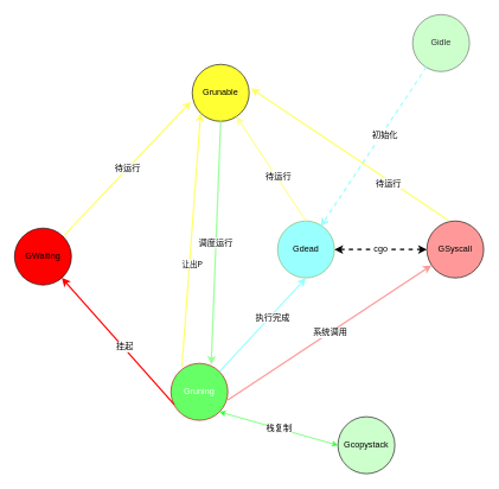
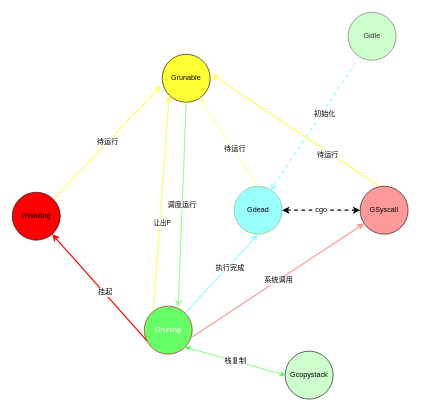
  <mxCell id="0" />
  <mxCell id="1" parent="0" />
  <mxCell id="2" value="Gidle" style="ellipse;whiteSpace=wrap;html=1;aspect=fixed;fillColor=#ccffcc;strokeColor=#666666;fontColor=#333333;fontSize=12;" parent="1" vertex="1"><mxGeometry x="580" y="20" width="80" height="80" as="geometry" /></mxCell>
  <mxCell id="3" value="Gdead" style="ellipse;whiteSpace=wrap;html=1;aspect=fixed;fillColor=#99FFFF;strokeColor=#82b366;fontSize=12;" parent="1" vertex="1"><mxGeometry x="390" y="310" width="80" height="80" as="geometry" /></mxCell>
  <mxCell id="4" value="Grunable" style="ellipse;whiteSpace=wrap;html=1;aspect=fixed;fillColor=#FFFF33;fontSize=12;" parent="1" vertex="1"><mxGeometry x="270" y="90" width="80" height="80" as="geometry" /></mxCell>
  <mxCell id="5" value="Gruning" style="ellipse;whiteSpace=wrap;html=1;aspect=fixed;fillColor=#66FF66;strokeColor=#B20000;fontColor=#ffffff;fontSize=12;" parent="1" vertex="1"><mxGeometry x="240" y="510" width="80" height="80" as="geometry" /></mxCell>
  <mxCell id="6" value="GSyscall" style="ellipse;whiteSpace=wrap;html=1;aspect=fixed;fillColor=#FF9999;fontSize=12;" parent="1" vertex="1"><mxGeometry x="600" y="310" width="80" height="80" as="geometry" /></mxCell>
  <mxCell id="7" value="GWaiting" style="ellipse;whiteSpace=wrap;html=1;aspect=fixed;fillColor=#FF0000;fontSize=12;" parent="1" vertex="1"><mxGeometry x="20" y="320" width="80" height="80" as="geometry" /></mxCell>
  <mxCell id="8" value="Gcopystack" style="ellipse;whiteSpace=wrap;html=1;aspect=fixed;fillColor=#CCFFCC;fontSize=12;" parent="1" vertex="1"><mxGeometry x="475" y="585" width="80" height="80" as="geometry" /></mxCell>
  <mxCell id="9" value="挂起" style="endArrow=classic;html=1;exitX=0.058;exitY=0.725;exitDx=0;exitDy=0;exitPerimeter=0;strokeColor=#FF0000;strokeWidth=2;jumpSize=11;fontSize=12;" parent="1" source="5" target="7" edge="1"><mxGeometry x="-0.104" y="-2" width="50" height="50" relative="1" as="geometry"><mxPoint x="280" y="490" as="sourcePoint" /><mxPoint x="250" y="440" as="targetPoint" /><mxPoint as="offset" /></mxGeometry></mxCell>
  <mxCell id="10" value="系统调用" style="endArrow=classic;html=1;exitX=1;exitY=0.642;exitDx=0;exitDy=0;exitPerimeter=0;strokeWidth=2;strokeColor=#FF9999;fontSize=12;" parent="1" source="5" target="6" edge="1"><mxGeometry width="50" height="50" relative="1" as="geometry"><mxPoint x="380" y="490" as="sourcePoint" /><mxPoint x="430" y="440" as="targetPoint" /></mxGeometry></mxCell>
  <mxCell id="11" value="栈复制" style="endArrow=classic;startArrow=classic;html=1;entryX=0;entryY=0.5;entryDx=0;entryDy=0;exitX=1;exitY=1;exitDx=0;exitDy=0;strokeColor=#33FF33;fontSize=12;" parent="1" source="5" target="8" edge="1"><mxGeometry width="50" height="50" relative="1" as="geometry"><mxPoint x="290" y="480" as="sourcePoint" /><mxPoint x="340" y="430" as="targetPoint" /></mxGeometry></mxCell>
  <mxCell id="12" value="待运行" style="endArrow=classic;html=1;strokeColor=#FFFF66;strokeWidth=2;fontSize=12;entryX=-0.025;entryY=0.654;entryDx=0;entryDy=0;entryPerimeter=0;" parent="1" target="4" edge="1"><mxGeometry width="50" height="50" relative="1" as="geometry"><mxPoint x="90" y="330" as="sourcePoint" /><mxPoint x="140" y="280" as="targetPoint" /></mxGeometry></mxCell>
  <mxCell id="13" value="" style="endArrow=classic;html=1;strokeColor=#FFFF66;strokeWidth=2;fontSize=12;entryX=1.033;entryY=0.421;entryDx=0;entryDy=0;entryPerimeter=0;exitX=0.383;exitY=-0.012;exitDx=0;exitDy=0;exitPerimeter=0;" parent="1" source="6" target="4" edge="1"><mxGeometry width="50" height="50" relative="1" as="geometry"><mxPoint x="410" y="270" as="sourcePoint" /><mxPoint x="460" y="220" as="targetPoint" /></mxGeometry></mxCell>
  <mxCell id="14" value="待运行" style="edgeLabel;html=1;align=center;verticalAlign=middle;resizable=0;points=[];fontSize=12;" parent="13" vertex="1" connectable="0"><mxGeometry x="-0.401" y="3" relative="1" as="geometry"><mxPoint as="offset" /></mxGeometry></mxCell>
  <mxCell id="15" value="" style="endArrow=classic;html=1;strokeColor=#99FFFF;strokeWidth=2;fontSize=12;entryX=0.5;entryY=1;entryDx=0;entryDy=0;exitX=1;exitY=0;exitDx=0;exitDy=0;" parent="1" source="5" target="3" edge="1"><mxGeometry width="50" height="50" relative="1" as="geometry"><mxPoint x="340" y="500" as="sourcePoint" /><mxPoint x="390" y="450" as="targetPoint" /></mxGeometry></mxCell>
  <mxCell id="16" value="执行完成" style="edgeLabel;html=1;align=center;verticalAlign=middle;resizable=0;points=[];fontSize=12;" parent="15" vertex="1" connectable="0"><mxGeometry x="0.184" y="-3" relative="1" as="geometry"><mxPoint as="offset" /></mxGeometry></mxCell>
- <mxCell id="17" value="" style="endArrow=classic;html=1;strokeColor=#FFFF99;strokeWidth=2;fontSize=12;exitX=0.5;exitY=0;exitDx=0;exitDy=0;" parent="1" source="3" target="4" edge="1"><mxGeometry width="50" height="50" relative="1" as="geometry"><mxPoint x="290" y="380" as="sourcePoint" /><mxPoint x="340" y="330" as="targetPoint" /></mxGeometry></mxCell>
+ <mxCell id="17" value="" style="endArrow=diamond;html=1;strokeColor=#FFFF99;strokeWidth=2;fontSize=12;exitX=0.5;exitY=0;exitDx=0;exitDy=0;" parent="1" source="3" target="4" edge="1"><mxGeometry width="50" height="50" relative="1" as="geometry"><mxPoint x="290" y="380" as="sourcePoint" /><mxPoint x="340" y="330" as="targetPoint" /></mxGeometry></mxCell>
  <mxCell id="18" value="待运行" style="edgeLabel;html=1;align=center;verticalAlign=middle;resizable=0;points=[];fontSize=12;" parent="17" vertex="1" connectable="0"><mxGeometry x="-0.153" y="-2" relative="1" as="geometry"><mxPoint as="offset" /></mxGeometry></mxCell>
  <mxCell id="19" value="调度运行" style="endArrow=classic;html=1;strokeColor=#99FF99;strokeWidth=2;fontSize=12;exitX=0.5;exitY=1;exitDx=0;exitDy=0;entryX=0.708;entryY=0.021;entryDx=0;entryDy=0;entryPerimeter=0;" parent="1" source="4" target="5" edge="1"><mxGeometry width="50" height="50" relative="1" as="geometry"><mxPoint x="290" y="380" as="sourcePoint" /><mxPoint x="340" y="330" as="targetPoint" /></mxGeometry></mxCell>
  <mxCell id="20" value="cgo" style="endArrow=classic;startArrow=classic;html=1;strokeColor=#000000;strokeWidth=2;fontSize=12;exitX=1;exitY=0.5;exitDx=0;exitDy=0;entryX=0;entryY=0.5;entryDx=0;entryDy=0;dashed=1;" parent="1" source="3" target="6" edge="1"><mxGeometry width="50" height="50" relative="1" as="geometry"><mxPoint x="480" y="400" as="sourcePoint" /><mxPoint x="530" y="350" as="targetPoint" /></mxGeometry></mxCell>
  <mxCell id="21" value="" style="endArrow=classic;html=1;dashed=1;strokeColor=#99FFFF;strokeWidth=2;fontSize=12;entryX=0.758;entryY=0.096;entryDx=0;entryDy=0;entryPerimeter=0;exitX=0.242;exitY=0.921;exitDx=0;exitDy=0;exitPerimeter=0;" parent="1" source="2" target="3" edge="1"><mxGeometry width="50" height="50" relative="1" as="geometry"><mxPoint x="605" y="90" as="sourcePoint" /><mxPoint x="390" y="190" as="targetPoint" /></mxGeometry></mxCell>
  <mxCell id="22" value="初始化" style="edgeLabel;html=1;align=center;verticalAlign=middle;resizable=0;points=[];fontSize=12;" parent="21" vertex="1" connectable="0"><mxGeometry x="-0.163" y="3" relative="1" as="geometry"><mxPoint x="1" as="offset" /></mxGeometry></mxCell>
  <mxCell id="23" value="" style="endArrow=classic;html=1;entryX=0;entryY=1;entryDx=0;entryDy=0;exitX=0.192;exitY=0.063;exitDx=0;exitDy=0;exitPerimeter=0;strokeWidth=2;strokeColor=#FFFF66;" edge="1" parent="1" source="5" target="4"><mxGeometry width="50" height="50" relative="1" as="geometry"><mxPoint x="210" y="400" as="sourcePoint" /><mxPoint x="260" y="350" as="targetPoint" /></mxGeometry></mxCell>
  <mxCell id="24" value="让出P" style="edgeLabel;html=1;align=center;verticalAlign=middle;resizable=0;points=[];" vertex="1" connectable="0" parent="23"><mxGeometry x="-0.191" y="-3" relative="1" as="geometry"><mxPoint as="offset" /></mxGeometry></mxCell>
